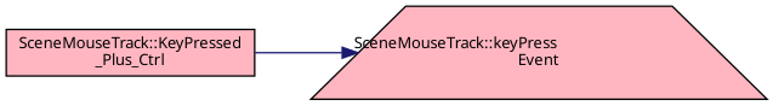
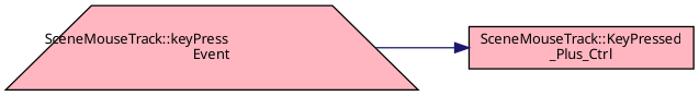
  digraph {
    rankdir=RL
    fontname="Noto Sans"
    node [color=black fillcolor=lightpink fontname="Noto Sans" fontsize=10 style=filled]
    n1 [fontcolor=black height=0.2 label="SceneMouseTrack::KeyPressed\l_Plus_Ctrl" shape=box width=0.4]
    n2 [height=0.2 label="SceneMouseTrack::keyPress\lEvent" shape=trapezium width=0.4]
-   n2 -> n1 [color=midnightblue dir=back fontname="Noto Sans" fontsize=10 labelfontname=Helvetica labelfontsize=10 style=solid]
+   n1 -> n2 [color=midnightblue dir=back fontname="Noto Sans" fontsize=10 labelfontname=Helvetica labelfontsize=10 style=solid]
  }
